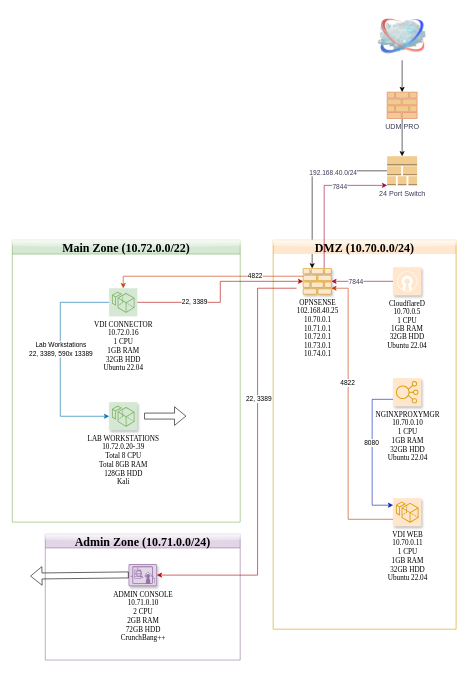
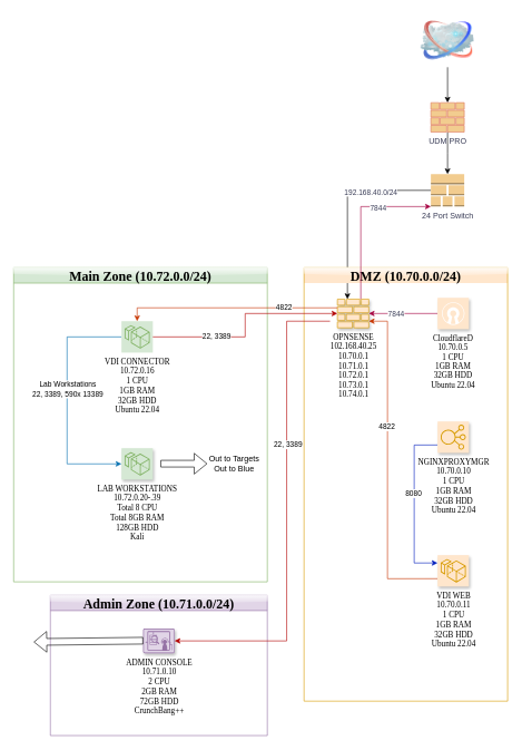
  <mxCell id="0" />
  <mxCell id="1" parent="0" />
  <mxCell id="2" style="edgeStyle=orthogonalEdgeStyle;rounded=0;orthogonalLoop=1;jettySize=auto;html=1;exitX=0.5;exitY=1;exitDx=0;exitDy=0;labelBackgroundColor=none;fontColor=default;" edge="1" parent="1" source="3" target="5"><mxGeometry relative="1" as="geometry" /></mxCell>
  <mxCell id="3" value="" style="image;html=1;image=img/lib/clip_art/networking/Cloud_128x128.png;sketch=1;hachureGap=4;jiggle=2;curveFitting=1;fontFamily=Lucida Console;fontSize=20;labelBackgroundColor=none;fillColor=#F2CC8F;strokeColor=#E07A5F;fontColor=#393C56;" vertex="1" parent="1"><mxGeometry x="630" y="20" width="80" height="80" as="geometry" /></mxCell>
  <mxCell id="4" style="edgeStyle=orthogonalEdgeStyle;rounded=0;orthogonalLoop=1;jettySize=auto;html=1;exitX=0.5;exitY=1;exitDx=0;exitDy=0;exitPerimeter=0;labelBackgroundColor=none;fontColor=default;" edge="1" parent="1" source="5"><mxGeometry relative="1" as="geometry"><mxPoint x="670" y="260" as="targetPoint" /></mxGeometry></mxCell>
  <mxCell id="5" value="UDM PRO" style="sketch=0;aspect=fixed;pointerEvents=1;shadow=0;dashed=0;html=1;strokeColor=#E07A5F;labelPosition=center;verticalLabelPosition=bottom;verticalAlign=top;align=center;fillColor=#F2CC8F;shape=mxgraph.mscae.enterprise.firewall;labelBackgroundColor=none;fontColor=#393C56;" vertex="1" parent="1"><mxGeometry x="645" y="153" width="50" height="44" as="geometry" /></mxCell>
  <mxCell id="6" style="edgeStyle=orthogonalEdgeStyle;rounded=0;orthogonalLoop=1;jettySize=auto;html=1;exitX=0;exitY=0.5;exitDx=0;exitDy=0;exitPerimeter=0;fontColor=#393C56;" edge="1" parent="1" source="8" target="10"><mxGeometry relative="1" as="geometry"><Array as="points"><mxPoint x="520" y="284" /></Array></mxGeometry></mxCell>
  <mxCell id="7" value="192.168.40.0/24" style="edgeLabel;html=1;align=center;verticalAlign=middle;resizable=0;points=[];fontColor=#393C56;" vertex="1" connectable="0" parent="6"><mxGeometry x="-0.368" y="2" relative="1" as="geometry"><mxPoint as="offset" /></mxGeometry></mxCell>
  <mxCell id="8" value="24 Port Switch" style="outlineConnect=0;dashed=0;verticalLabelPosition=bottom;verticalAlign=top;align=center;html=1;shape=mxgraph.aws3.stack_aws_cloudformation;fillColor=#F2CC8F;strokeColor=#E07A5F;labelBackgroundColor=none;fontColor=#393C56;" vertex="1" parent="1"><mxGeometry x="645" y="260" width="50" height="48.5" as="geometry" /></mxCell>
  <mxCell id="9" value="DMZ (10.70.0.0/24)" style="swimlane;whiteSpace=wrap;html=1;hachureGap=4;fontFamily=Lucida Console;fontSize=20;swimlaneLine=0;glass=1;fillColor=#ffe6cc;strokeColor=#d79b00;" vertex="1" parent="1"><mxGeometry x="455" y="400" width="305" height="648.5" as="geometry"><mxRectangle x="1140" y="290" width="210" height="40" as="alternateBounds" /></mxGeometry></mxCell>
  <mxCell id="10" value="OPNSENSE&lt;br style=&quot;font-size: 12px;&quot;&gt;102.168.40.25&lt;br&gt;10.70.0.1&lt;br style=&quot;font-size: 12px;&quot;&gt;10.71.0.1&lt;br style=&quot;font-size: 12px;&quot;&gt;10.72.0.1&lt;br style=&quot;font-size: 12px;&quot;&gt;10.73.0.1&lt;br style=&quot;font-size: 12px;&quot;&gt;10.74.0.1&lt;br&gt;" style="sketch=0;pointerEvents=1;shadow=1;dashed=0;html=1;strokeColor=#d79b00;labelPosition=center;verticalLabelPosition=bottom;verticalAlign=top;outlineConnect=0;align=center;shape=mxgraph.office.concepts.firewall;fillColor=#ffe6cc;hachureGap=4;jiggle=2;curveFitting=1;fontFamily=Lucida Console;fontSize=12;" vertex="1" parent="9"><mxGeometry x="50" y="47" width="47" height="43" as="geometry" /></mxCell>
  <mxCell id="11" style="edgeStyle=orthogonalEdgeStyle;rounded=0;orthogonalLoop=1;jettySize=auto;html=1;exitX=0;exitY=0.75;exitDx=0;exitDy=0;exitPerimeter=0;entryX=0;entryY=0.25;entryDx=0;entryDy=0;entryPerimeter=0;fillColor=#0050ef;strokeColor=#001DBC;" edge="1" parent="9" source="13" target="16"><mxGeometry relative="1" as="geometry"><Array as="points"><mxPoint x="165" y="265" /><mxPoint x="165" y="442" /></Array></mxGeometry></mxCell>
  <mxCell id="12" value="8080" style="edgeLabel;html=1;align=center;verticalAlign=middle;resizable=0;points=[];" vertex="1" connectable="0" parent="11"><mxGeometry x="-0.131" y="-2" relative="1" as="geometry"><mxPoint as="offset" /></mxGeometry></mxCell>
  <mxCell id="13" value="NGINXPROXYMGR&lt;br style=&quot;font-size: 12px;&quot;&gt;10.70.0.10&lt;br&gt;1 CPU&lt;br&gt;1GB RAM&lt;br&gt;32GB HDD&lt;br&gt;Ubuntu 22.04" style="sketch=0;points=[[0,0,0],[0.25,0,0],[0.5,0,0],[0.75,0,0],[1,0,0],[0,1,0],[0.25,1,0],[0.5,1,0],[0.75,1,0],[1,1,0],[0,0.25,0],[0,0.5,0],[0,0.75,0],[1,0.25,0],[1,0.5,0],[1,0.75,0]];outlineConnect=0;gradientDirection=north;fillColor=#ffe6cc;strokeColor=#d79b00;dashed=0;verticalLabelPosition=bottom;verticalAlign=top;align=center;html=1;fontSize=12;fontStyle=0;aspect=fixed;shape=mxgraph.aws4.resourceIcon;resIcon=mxgraph.aws4.elastic_load_balancing;hachureGap=4;jiggle=2;curveFitting=1;fontFamily=Lucida Console;shadow=1;" vertex="1" parent="9"><mxGeometry x="200" y="230" width="47" height="47" as="geometry" /></mxCell>
  <mxCell id="14" style="edgeStyle=orthogonalEdgeStyle;rounded=0;orthogonalLoop=1;jettySize=auto;html=1;exitX=0;exitY=0.75;exitDx=0;exitDy=0;exitPerimeter=0;fillColor=#fa6800;strokeColor=#C73500;" edge="1" parent="9" source="16" target="10"><mxGeometry relative="1" as="geometry"><Array as="points"><mxPoint x="125" y="465" /><mxPoint x="125" y="80" /></Array></mxGeometry></mxCell>
  <mxCell id="15" value="4822" style="edgeLabel;html=1;align=center;verticalAlign=middle;resizable=0;points=[];" vertex="1" connectable="0" parent="14"><mxGeometry x="0.242" y="2" relative="1" as="geometry"><mxPoint as="offset" /></mxGeometry></mxCell>
  <mxCell id="16" value="VDI WEB&lt;br style=&quot;font-size: 12px;&quot;&gt;10.70.0.11&lt;br&gt;1 CPU&lt;br&gt;1GB RAM&lt;br&gt;32GB HDD&lt;br&gt;Ubuntu 22.04" style="sketch=0;points=[[0,0,0],[0.25,0,0],[0.5,0,0],[0.75,0,0],[1,0,0],[0,1,0],[0.25,1,0],[0.5,1,0],[0.75,1,0],[1,1,0],[0,0.25,0],[0,0.5,0],[0,0.75,0],[1,0.25,0],[1,0.5,0],[1,0.75,0]];outlineConnect=0;gradientDirection=north;fillColor=#ffe6cc;strokeColor=#d79b00;dashed=0;verticalLabelPosition=bottom;verticalAlign=top;align=center;html=1;fontSize=12;fontStyle=0;aspect=fixed;shape=mxgraph.aws4.resourceIcon;resIcon=mxgraph.aws4.workspaces;hachureGap=4;jiggle=2;curveFitting=1;fontFamily=Lucida Console;shadow=1;" vertex="1" parent="9"><mxGeometry x="200" y="430" width="47" height="47" as="geometry" /></mxCell>
  <mxCell id="17" value="" style="edgeStyle=orthogonalEdgeStyle;rounded=0;orthogonalLoop=1;jettySize=auto;html=1;fontColor=#393C56;fillColor=#d80073;strokeColor=#A50040;" edge="1" parent="9" source="19" target="10"><mxGeometry relative="1" as="geometry" /></mxCell>
  <mxCell id="18" value="7844" style="edgeLabel;html=1;align=center;verticalAlign=middle;resizable=0;points=[];fontColor=#393C56;" vertex="1" connectable="0" parent="17"><mxGeometry x="0.232" relative="1" as="geometry"><mxPoint as="offset" /></mxGeometry></mxCell>
  <mxCell id="19" value="CloudflareD&#10;10.70.0.5&#10;1 CPU&#10;1GB RAM&#10;32GB HDD&#10;Ubuntu 22.04&#10;" style="sketch=0;pointerEvents=1;shadow=1;dashed=0;strokeColor=#d79b00;fillColor=#ffe6cc;labelPosition=center;verticalLabelPosition=bottom;verticalAlign=top;align=center;outlineConnect=0;shape=mxgraph.veeam2.open_vpn;hachureGap=4;jiggle=2;curveFitting=1;fontFamily=Lucida Console;fontSize=12;" vertex="1" parent="9"><mxGeometry x="200" y="45" width="47" height="47" as="geometry" /></mxCell>
  <mxCell id="20" value="" style="edgeStyle=orthogonalEdgeStyle;rounded=0;orthogonalLoop=1;jettySize=auto;html=1;strokeColor=#A50040;fontColor=#393C56;fillColor=#d80073;entryX=0;entryY=1;entryDx=0;entryDy=0;entryPerimeter=0;" edge="1" parent="1" source="10" target="8"><mxGeometry relative="1" as="geometry"><mxPoint x="528.5" y="375.5" as="targetPoint" /><Array as="points"><mxPoint x="540" y="309" /></Array></mxGeometry></mxCell>
  <mxCell id="21" value="7844" style="edgeLabel;html=1;align=center;verticalAlign=middle;resizable=0;points=[];fontColor=#393C56;" vertex="1" connectable="0" parent="20"><mxGeometry x="0.35" y="-2" relative="1" as="geometry"><mxPoint as="offset" /></mxGeometry></mxCell>
- <mxCell id="22" value="Main Zone (10.72.0.0/22)" style="swimlane;whiteSpace=wrap;html=1;hachureGap=4;fontFamily=Lucida Console;fontSize=20;fillColor=#d5e8d4;strokeColor=#82b366;glass=1;rounded=0;" vertex="1" parent="1"><mxGeometry x="20" y="400" width="380" height="470" as="geometry" /></mxCell>
+ <mxCell id="22" value="Main Zone (10.72.0.0/24)" style="swimlane;whiteSpace=wrap;html=1;hachureGap=4;fontFamily=Lucida Console;fontSize=20;fillColor=#d5e8d4;strokeColor=#82b366;glass=1;rounded=0;" vertex="1" parent="1"><mxGeometry x="20" y="400" width="380" height="470" as="geometry" /></mxCell>
  <mxCell id="23" style="edgeStyle=orthogonalEdgeStyle;rounded=0;orthogonalLoop=1;jettySize=auto;html=1;exitX=0;exitY=0.5;exitDx=0;exitDy=0;exitPerimeter=0;entryX=0;entryY=0.5;entryDx=0;entryDy=0;entryPerimeter=0;fillColor=#1ba1e2;strokeColor=#006EAF;" edge="1" parent="22" source="25" target="26"><mxGeometry relative="1" as="geometry"><Array as="points"><mxPoint x="80" y="103" /><mxPoint x="80" y="293" /></Array></mxGeometry></mxCell>
  <mxCell id="24" value="Lab Workstations&lt;br&gt;22, 3389, 590x 13389" style="edgeLabel;html=1;align=center;verticalAlign=middle;resizable=0;points=[];" vertex="1" connectable="0" parent="23"><mxGeometry x="-0.098" relative="1" as="geometry"><mxPoint as="offset" /></mxGeometry></mxCell>
  <mxCell id="25" value="VDI CONNECTOR&lt;br style=&quot;font-size: 12px;&quot;&gt;10.72.0.16&lt;br&gt;1 CPU&lt;br&gt;1GB RAM&lt;br&gt;32GB HDD&lt;br&gt;Ubuntu 22.04" style="sketch=0;points=[[0,0,0],[0.25,0,0],[0.5,0,0],[0.75,0,0],[1,0,0],[0,1,0],[0.25,1,0],[0.5,1,0],[0.75,1,0],[1,1,0],[0,0.25,0],[0,0.5,0],[0,0.75,0],[1,0.25,0],[1,0.5,0],[1,0.75,0]];outlineConnect=0;gradientDirection=north;fillColor=#d5e8d4;strokeColor=#82b366;dashed=0;verticalLabelPosition=bottom;verticalAlign=top;align=center;html=1;fontSize=12;fontStyle=0;aspect=fixed;shape=mxgraph.aws4.resourceIcon;resIcon=mxgraph.aws4.workspaces;hachureGap=4;jiggle=2;curveFitting=1;fontFamily=Lucida Console;" vertex="1" parent="22"><mxGeometry x="161.5" y="80.0" width="47" height="47" as="geometry" /></mxCell>
  <mxCell id="26" value="LAB WORKSTATIONS&lt;br style=&quot;font-size: 12px;&quot;&gt;10.72.0.20-.39&lt;br&gt;Total 8 CPU&lt;br&gt;Total 8GB RAM&lt;br&gt;128GB HDD&lt;br&gt;Kali" style="sketch=0;points=[[0,0,0],[0.25,0,0],[0.5,0,0],[0.75,0,0],[1,0,0],[0,1,0],[0.25,1,0],[0.5,1,0],[0.75,1,0],[1,1,0],[0,0.25,0],[0,0.5,0],[0,0.75,0],[1,0.25,0],[1,0.5,0],[1,0.75,0]];outlineConnect=0;gradientDirection=north;fillColor=#d5e8d4;strokeColor=#82b366;dashed=0;verticalLabelPosition=bottom;verticalAlign=top;align=center;html=1;fontSize=12;fontStyle=0;aspect=fixed;shape=mxgraph.aws4.resourceIcon;resIcon=mxgraph.aws4.workspaces;hachureGap=4;jiggle=2;curveFitting=1;fontFamily=Lucida Console;shadow=1;" vertex="1" parent="22"><mxGeometry x="161.5" y="270" width="47" height="47" as="geometry" /></mxCell>
  <mxCell id="27" value="" style="shape=flexArrow;endArrow=classic;html=1;rounded=0;" edge="1" parent="22"><mxGeometry width="50" height="50" relative="1" as="geometry"><mxPoint x="220" y="293.21" as="sourcePoint" /><mxPoint x="290" y="293.21" as="targetPoint" /></mxGeometry></mxCell>
+ <mxCell id="28" value="Out to Targets&lt;br&gt;Out to Blue" style="text;html=1;align=center;verticalAlign=middle;resizable=0;points=[];autosize=1;strokeColor=none;fillColor=none;" vertex="1" parent="22"><mxGeometry x="280" y="273.5" width="100" height="40" as="geometry" /></mxCell>
  <mxCell id="29" value="" style="edgeStyle=orthogonalEdgeStyle;rounded=0;orthogonalLoop=1;jettySize=auto;html=1;entryX=0.5;entryY=0;entryDx=0;entryDy=0;entryPerimeter=0;fillColor=#fa6800;strokeColor=#C73500;" edge="1" parent="1" source="10" target="25"><mxGeometry relative="1" as="geometry"><mxPoint x="461.5" y="468.5" as="targetPoint" /><Array as="points"><mxPoint x="205" y="460" /></Array></mxGeometry></mxCell>
  <mxCell id="30" value="4822" style="edgeLabel;html=1;align=center;verticalAlign=middle;resizable=0;points=[];" vertex="1" connectable="0" parent="29"><mxGeometry x="-0.495" y="-2" relative="1" as="geometry"><mxPoint as="offset" /></mxGeometry></mxCell>
  <mxCell id="31" value="Admin Zone (10.71.0.0/24)" style="swimlane;whiteSpace=wrap;html=1;hachureGap=4;fontFamily=Lucida Console;fontSize=20;fillColor=#e1d5e7;strokeColor=#9673a6;glass=1;" vertex="1" parent="1"><mxGeometry x="75" y="890" width="325" height="210" as="geometry" /></mxCell>
  <mxCell id="32" value="ADMIN CONSOLE&lt;br style=&quot;font-size: 12px;&quot;&gt;10.71.0.10&lt;br&gt;2 CPU&lt;br&gt;2GB RAM&lt;br&gt;72GB HDD&lt;br&gt;CrunchBang++" style="sketch=0;points=[[0.015,0.015,0],[0.985,0.015,0],[0.985,0.985,0],[0.015,0.985,0],[0.25,0,0],[0.5,0,0],[0.75,0,0],[1,0.25,0],[1,0.5,0],[1,0.75,0],[0.75,1,0],[0.5,1,0],[0.25,1,0],[0,0.75,0],[0,0.5,0],[0,0.25,0]];verticalLabelPosition=bottom;html=1;verticalAlign=top;aspect=fixed;align=center;pointerEvents=1;shape=mxgraph.cisco19.rect;prIcon=virtual_desktop_service;fillColor=#e1d5e7;strokeColor=#9673a6;hachureGap=4;jiggle=2;curveFitting=1;fontFamily=Lucida Console;fontSize=12;shadow=1;" vertex="1" parent="31"><mxGeometry x="139" y="50" width="47" height="36.72" as="geometry" /></mxCell>
  <mxCell id="33" value="" style="shape=flexArrow;endArrow=classic;html=1;rounded=0;" edge="1" parent="31"><mxGeometry width="50" height="50" relative="1" as="geometry"><mxPoint x="139" y="68.02" as="sourcePoint" /><mxPoint x="-25" y="70" as="targetPoint" /></mxGeometry></mxCell>
  <mxCell id="34" style="edgeStyle=orthogonalEdgeStyle;rounded=0;orthogonalLoop=1;jettySize=auto;html=1;exitX=1;exitY=0.5;exitDx=0;exitDy=0;exitPerimeter=0;fillColor=#e51400;strokeColor=#B20000;" edge="1" parent="1" source="25" target="10"><mxGeometry relative="1" as="geometry" /></mxCell>
  <mxCell id="35" value="22, 3389" style="edgeLabel;html=1;align=center;verticalAlign=middle;resizable=0;points=[];" vertex="1" connectable="0" parent="34"><mxGeometry x="-0.393" y="1" relative="1" as="geometry"><mxPoint as="offset" /></mxGeometry></mxCell>
  <mxCell id="36" value="" style="edgeStyle=orthogonalEdgeStyle;rounded=0;orthogonalLoop=1;jettySize=auto;html=1;entryX=1;entryY=0.5;entryDx=0;entryDy=0;entryPerimeter=0;fillColor=#e51400;strokeColor=#B20000;" edge="1" parent="1" target="32"><mxGeometry relative="1" as="geometry"><mxPoint x="494" y="480" as="sourcePoint" /><mxPoint x="250" y="958.36" as="targetPoint" /><Array as="points"><mxPoint x="429" y="480" /><mxPoint x="429" y="958" /></Array></mxGeometry></mxCell>
  <mxCell id="37" value="22, 3389" style="edgeLabel;html=1;align=center;verticalAlign=middle;resizable=0;points=[];" vertex="1" connectable="0" parent="36"><mxGeometry x="-0.299" y="1" relative="1" as="geometry"><mxPoint as="offset" /></mxGeometry></mxCell>
